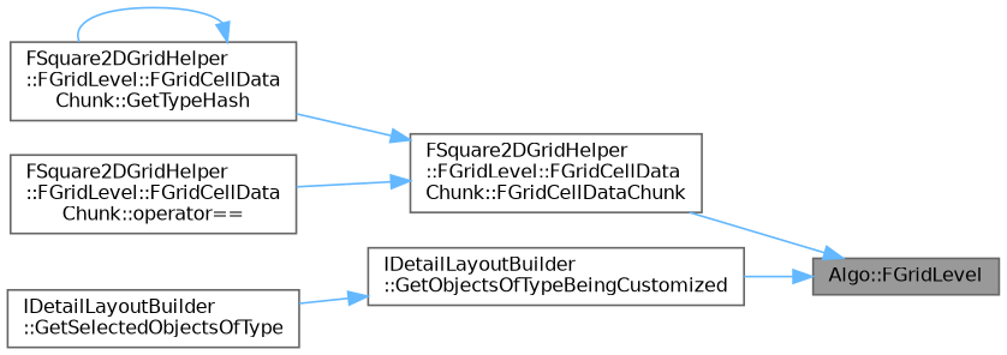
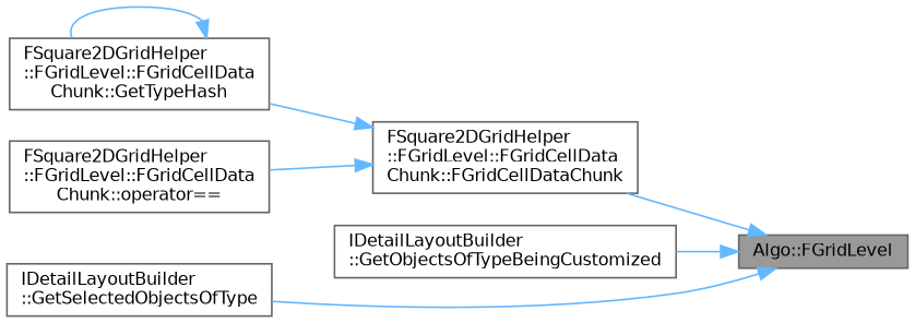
  digraph {
    rankdir=RL
    node [color=grey40 fillcolor=white fontname=Helvetica fontsize=10 shape=box style=filled]
    edge [color=steelblue1 dir=back fontname=Helvetica fontsize=10 labelfontname=Helvetica labelfontsize=10 style=solid]
    n1 [color=gray40 fillcolor=grey60 fontcolor=black height=0.2 label="Algo::FGridLevel" width=0.4]
    n2 [height=0.2 label="FSquare2DGridHelper\l::FGridLevel::FGridCellData\lChunk::FGridCellDataChunk" width=0.4]
    n3 [height=0.2 label="IDetailLayoutBuilder\l::GetObjectsOfTypeBeingCustomized" width=0.4]
    n4 [height=0.2 label="IDetailLayoutBuilder\l::GetSelectedObjectsOfType" width=0.4]
    n5 [height=0.2 label="FSquare2DGridHelper\l::FGridLevel::FGridCellData\lChunk::GetTypeHash" width=0.4]
    n6 [height=0.2 label="FSquare2DGridHelper\l::FGridLevel::FGridCellData\lChunk::operator==" width=0.4]
    n1 -> n2
    n1 -> n3
-   n3 -> n4
+   n1 -> n4
    n2 -> n5
    n2 -> n6
    n5 -> n5
  }
